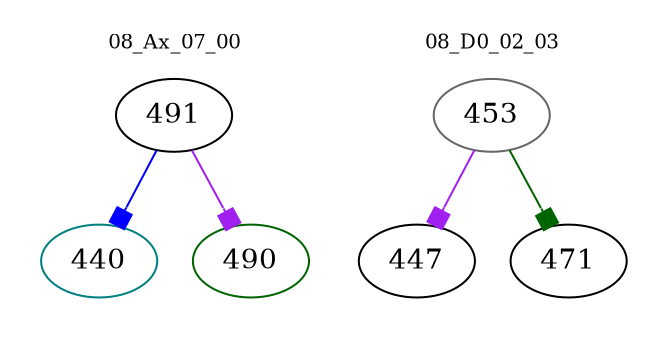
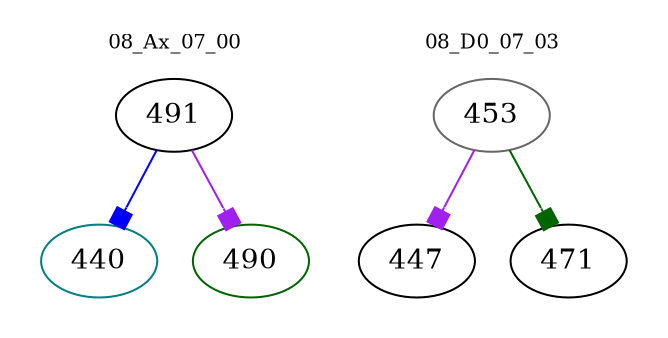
  digraph {
    node [color=black]
    edge [arrowhead=box color=purple]
    n1 [label=491]
    n2 [color=teal label=440]
    n3 [color=darkgreen label=490]
    n4 [color=gray40 label=453]
    n5 [label=447]
    n6 [label=471]
    subgraph cluster_1 {
      color=white
      fontsize=10
      label="08_Ax_07_00"
      n1
      n2
      n3
    }
    subgraph cluster_2 {
      color=white
      fontsize=10
-     label="08_D0_02_03"
+     label="08_D0_07_03"
      n4
      n5
      n6
    }
    n1 -> n2 [color=blue]
    n1 -> n3
    n4 -> n5
    n4 -> n6 [color=darkgreen]
  }
